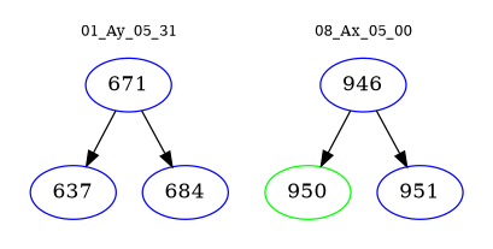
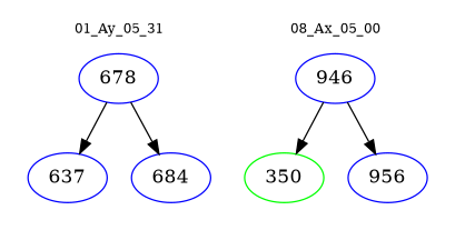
  digraph {
    node [color=blue]
    edge [color=black]
-   n1 [label=671]
+   n1 [label=678]
    n2 [label=637]
    n3 [label=684]
    n4 [label=946]
-   n5 [color=green label=950]
-   n6 [label=951]
+   n5 [color=green label=350]
+   n6 [label=956]
    subgraph cluster_1 {
      color=white
      fontsize=10
      label="01_Ay_05_31"
      n1
      n2
      n3
    }
    subgraph cluster_2 {
      color=white
      fontsize=10
      label="08_Ax_05_00"
      n4
      n5
      n6
    }
    n1 -> n2
    n1 -> n3
    n4 -> n5
    n4 -> n6
  }
